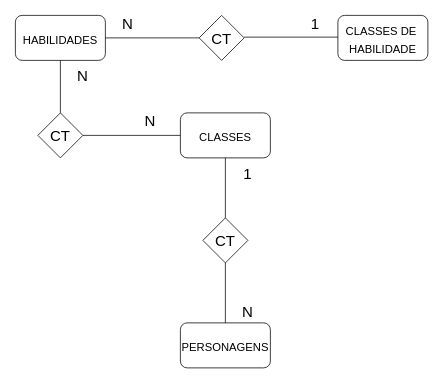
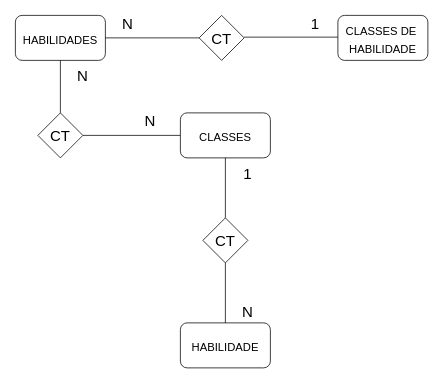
  <mxCell id="0" />
  <mxCell id="1" parent="0" />
  <mxCell id="2" value="" style="rounded=1;whiteSpace=wrap;html=1;" vertex="1" parent="1"><mxGeometry x="240" y="430" width="120" height="60" as="geometry" /></mxCell>
  <mxCell id="3" value="" style="rounded=1;whiteSpace=wrap;html=1;" vertex="1" parent="1"><mxGeometry x="240" y="150" width="120" height="60" as="geometry" /></mxCell>
  <mxCell id="4" value="" style="rounded=1;whiteSpace=wrap;html=1;" vertex="1" parent="1"><mxGeometry x="450" y="20" width="120" height="60" as="geometry" /></mxCell>
  <mxCell id="5" value="" style="rounded=1;whiteSpace=wrap;html=1;" vertex="1" parent="1"><mxGeometry x="20" y="20" width="120" height="60" as="geometry" /></mxCell>
- <mxCell id="6" value="&lt;font style=&quot;font-size: 15px&quot;&gt;PERSONAGENS&lt;/font&gt;" style="text;html=1;strokeColor=none;fillColor=none;align=center;verticalAlign=middle;whiteSpace=wrap;rounded=0;fontSize=20;" vertex="1" parent="1"><mxGeometry x="240" y="430" width="120" height="60" as="geometry" /></mxCell>
+ <mxCell id="6" value="&lt;font style=&quot;font-size: 15px&quot;&gt;HABILIDADE&lt;/font&gt;" style="text;html=1;strokeColor=none;fillColor=none;align=center;verticalAlign=middle;whiteSpace=wrap;rounded=0;fontSize=20;" vertex="1" parent="1"><mxGeometry x="240" y="430" width="120" height="60" as="geometry" /></mxCell>
  <mxCell id="7" value="&lt;font style=&quot;font-size: 15px&quot;&gt;CLASSES&lt;/font&gt;" style="text;html=1;strokeColor=none;fillColor=none;align=center;verticalAlign=middle;whiteSpace=wrap;rounded=0;fontSize=20;" vertex="1" parent="1"><mxGeometry x="240" y="150" width="120" height="60" as="geometry" /></mxCell>
  <mxCell id="8" value="&lt;font style=&quot;font-size: 15px&quot;&gt;HABILIDADES&lt;/font&gt;" style="text;html=1;strokeColor=none;fillColor=none;align=center;verticalAlign=middle;whiteSpace=wrap;rounded=0;fontSize=20;" vertex="1" parent="1"><mxGeometry x="20" y="20" width="120" height="60" as="geometry" /></mxCell>
  <mxCell id="9" value="&lt;font style=&quot;font-size: 15px&quot;&gt;CLASSES DE&amp;nbsp;&lt;br&gt;HABILIDADE&lt;br&gt;&lt;/font&gt;" style="text;html=1;strokeColor=none;fillColor=none;align=center;verticalAlign=middle;whiteSpace=wrap;rounded=0;fontSize=20;" vertex="1" parent="1"><mxGeometry x="450" y="20" width="120" height="60" as="geometry" /></mxCell>
  <mxCell id="10" value="" style="rhombus;whiteSpace=wrap;html=1;fontSize=20;" vertex="1" parent="1"><mxGeometry x="270" y="290" width="60" height="60" as="geometry" /></mxCell>
  <mxCell id="11" value="" style="endArrow=none;html=1;fontSize=20;entryX=0.5;entryY=1;entryDx=0;entryDy=0;exitX=0.5;exitY=0;exitDx=0;exitDy=0;" edge="1" parent="1" source="10" target="7"><mxGeometry width="50" height="50" relative="1" as="geometry"><mxPoint x="20" y="510" as="sourcePoint" /><mxPoint x="70" y="460" as="targetPoint" /></mxGeometry></mxCell>
  <mxCell id="12" value="" style="endArrow=none;html=1;fontSize=20;entryX=0.5;entryY=1;entryDx=0;entryDy=0;exitX=0.5;exitY=0;exitDx=0;exitDy=0;" edge="1" parent="1"><mxGeometry width="50" height="50" relative="1" as="geometry"><mxPoint x="300" y="430" as="sourcePoint" /><mxPoint x="300" y="350" as="targetPoint" /></mxGeometry></mxCell>
  <mxCell id="13" value="CT" style="text;html=1;strokeColor=none;fillColor=none;align=center;verticalAlign=middle;whiteSpace=wrap;rounded=0;fontSize=20;" vertex="1" parent="1"><mxGeometry x="280" y="310" width="40" height="20" as="geometry" /></mxCell>
  <mxCell id="14" value="N" style="text;html=1;strokeColor=none;fillColor=none;align=center;verticalAlign=middle;whiteSpace=wrap;rounded=0;fontSize=20;" vertex="1" parent="1"><mxGeometry x="310" y="404" width="40" height="20" as="geometry" /></mxCell>
  <mxCell id="15" value="1" style="text;html=1;strokeColor=none;fillColor=none;align=center;verticalAlign=middle;whiteSpace=wrap;rounded=0;fontSize=20;" vertex="1" parent="1"><mxGeometry x="310" y="220" width="40" height="20" as="geometry" /></mxCell>
  <mxCell id="16" value="" style="rhombus;whiteSpace=wrap;html=1;fontSize=20;" vertex="1" parent="1"><mxGeometry x="50" y="150" width="60" height="60" as="geometry" /></mxCell>
  <mxCell id="17" value="CT" style="text;html=1;strokeColor=none;fillColor=none;align=center;verticalAlign=middle;whiteSpace=wrap;rounded=0;fontSize=20;" vertex="1" parent="1"><mxGeometry x="60" y="170" width="40" height="20" as="geometry" /></mxCell>
  <mxCell id="18" value="" style="endArrow=none;html=1;fontSize=20;entryX=0;entryY=0.5;entryDx=0;entryDy=0;exitX=1;exitY=0.5;exitDx=0;exitDy=0;" edge="1" parent="1" source="16" target="7"><mxGeometry width="50" height="50" relative="1" as="geometry"><mxPoint x="150" y="250" as="sourcePoint" /><mxPoint x="150" y="170" as="targetPoint" /></mxGeometry></mxCell>
  <mxCell id="19" value="" style="endArrow=none;html=1;fontSize=20;entryX=0.5;entryY=0;entryDx=0;entryDy=0;exitX=0.5;exitY=1;exitDx=0;exitDy=0;" edge="1" parent="1" source="8" target="16"><mxGeometry width="50" height="50" relative="1" as="geometry"><mxPoint x="90" y="110" as="sourcePoint" /><mxPoint x="220" y="110" as="targetPoint" /></mxGeometry></mxCell>
  <mxCell id="20" value="" style="rhombus;whiteSpace=wrap;html=1;fontSize=20;" vertex="1" parent="1"><mxGeometry x="265" y="20" width="60" height="60" as="geometry" /></mxCell>
  <mxCell id="21" value="CT" style="text;html=1;strokeColor=none;fillColor=none;align=center;verticalAlign=middle;whiteSpace=wrap;rounded=0;fontSize=20;" vertex="1" parent="1"><mxGeometry x="275" y="40" width="40" height="20" as="geometry" /></mxCell>
  <mxCell id="22" value="" style="endArrow=none;html=1;fontSize=20;entryX=0;entryY=0.5;entryDx=0;entryDy=0;exitX=1;exitY=0.5;exitDx=0;exitDy=0;" edge="1" parent="1" source="8" target="20"><mxGeometry width="50" height="50" relative="1" as="geometry"><mxPoint x="140" y="100" as="sourcePoint" /><mxPoint x="270" y="100" as="targetPoint" /></mxGeometry></mxCell>
  <mxCell id="23" value="" style="endArrow=none;html=1;fontSize=20;entryX=0;entryY=0.5;entryDx=0;entryDy=0;exitX=1;exitY=0.5;exitDx=0;exitDy=0;" edge="1" parent="1"><mxGeometry width="50" height="50" relative="1" as="geometry"><mxPoint x="325" y="49" as="sourcePoint" /><mxPoint x="450" y="49" as="targetPoint" /></mxGeometry></mxCell>
  <mxCell id="24" value="N" style="text;html=1;strokeColor=none;fillColor=none;align=center;verticalAlign=middle;whiteSpace=wrap;rounded=0;fontSize=20;" vertex="1" parent="1"><mxGeometry x="150" y="20" width="40" height="20" as="geometry" /></mxCell>
  <mxCell id="25" value="N" style="text;html=1;strokeColor=none;fillColor=none;align=center;verticalAlign=middle;whiteSpace=wrap;rounded=0;fontSize=20;" vertex="1" parent="1"><mxGeometry x="180" y="150" width="40" height="20" as="geometry" /></mxCell>
  <mxCell id="26" value="N" style="text;html=1;strokeColor=none;fillColor=none;align=center;verticalAlign=middle;whiteSpace=wrap;rounded=0;fontSize=20;" vertex="1" parent="1"><mxGeometry x="90" y="90" width="40" height="20" as="geometry" /></mxCell>
  <mxCell id="27" value="1" style="text;html=1;strokeColor=none;fillColor=none;align=center;verticalAlign=middle;whiteSpace=wrap;rounded=0;fontSize=20;" vertex="1" parent="1"><mxGeometry x="400" y="20" width="40" height="20" as="geometry" /></mxCell>
